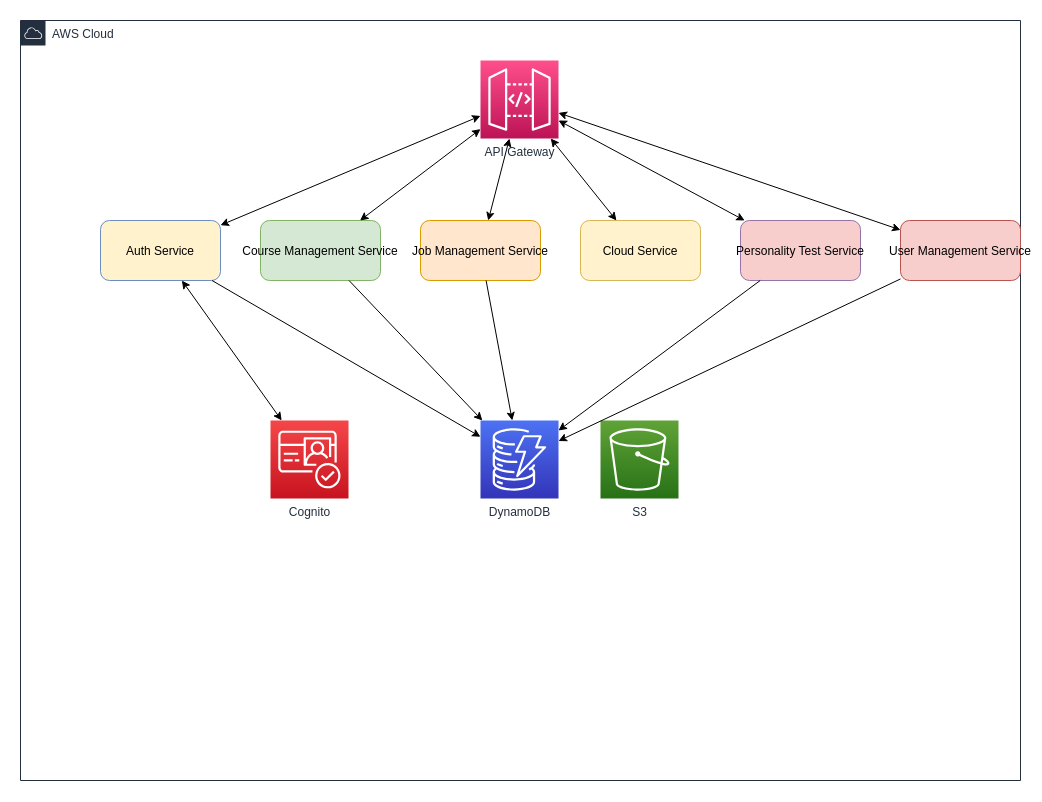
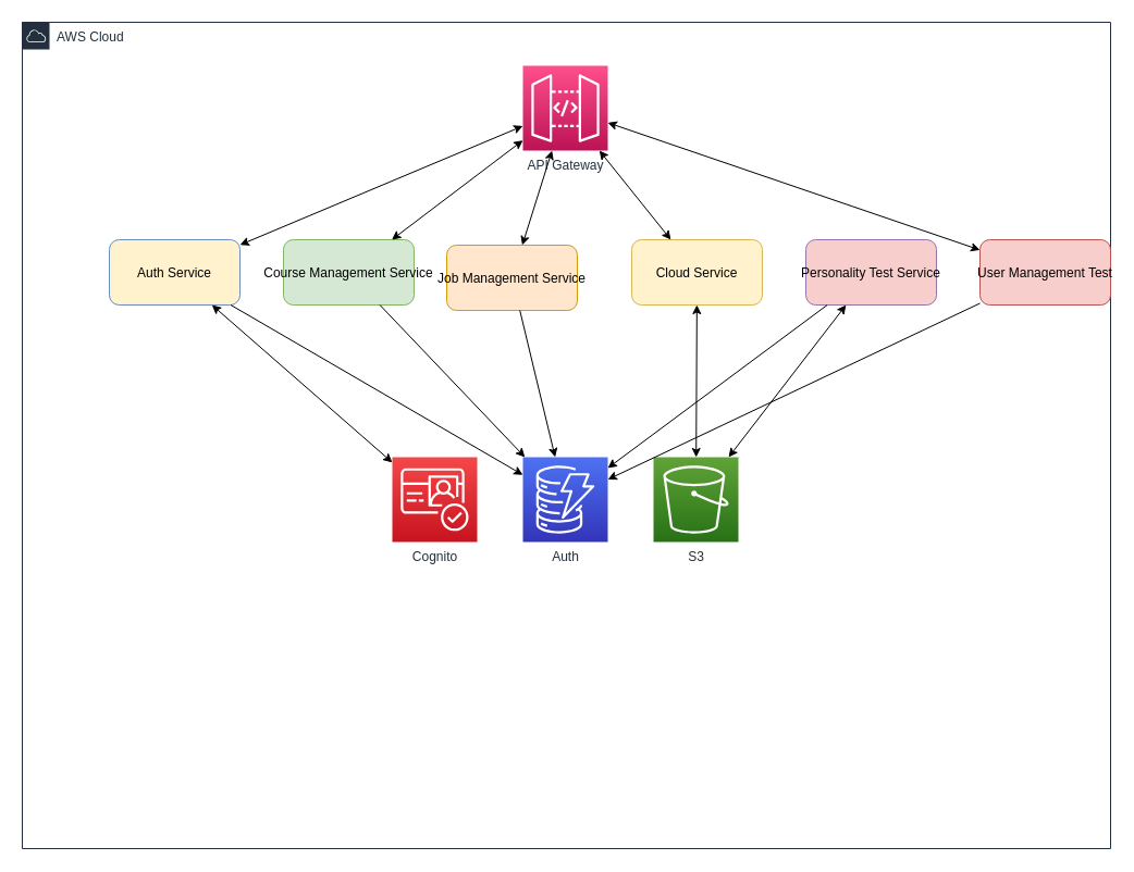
  <mxCell id="0" />
  <mxCell id="1" parent="0" />
  <mxCell id="2" value="AWS Cloud" style="points=[[0,0],[0.25,0],[0.5,0],[0.75,0],[1,0],[1,0.25],[1,0.5],[1,0.75],[1,1],[0.75,1],[0.5,1],[0.25,1],[0,1],[0,0.75],[0,0.5],[0,0.25]];outlineConnect=0;gradientColor=none;html=1;whiteSpace=wrap;fontSize=12;fontStyle=0;container=1;pointerEvents=0;collapsible=0;recursiveResize=0;shape=mxgraph.aws4.group;grIcon=mxgraph.aws4.group_aws_cloud;strokeColor=#232F3E;fillColor=none;verticalAlign=top;align=left;spacingLeft=30;fontColor=#232F3E;dashed=0;" vertex="1" parent="1"><mxGeometry x="20" y="20" width="1000" height="760" as="geometry" /></mxCell>
  <mxCell id="3" value="API Gateway" style="sketch=0;points=[[0,0,0],[0.25,0,0],[0.5,0,0],[0.75,0,0],[1,0,0],[0,1,0],[0.25,1,0],[0.5,1,0],[0.75,1,0],[1,1,0],[0,0.25,0],[0,0.5,0],[0,0.75,0],[1,0.25,0],[1,0.5,0],[1,0.75,0]];outlineConnect=0;fontColor=#232F3E;gradientColor=#FF4F8B;gradientDirection=north;fillColor=#BC1356;strokeColor=#ffffff;dashed=0;verticalLabelPosition=bottom;verticalAlign=top;align=center;html=1;fontSize=12;fontStyle=0;aspect=fixed;shape=mxgraph.aws4.resourceIcon;resIcon=mxgraph.aws4.api_gateway;" vertex="1" parent="2"><mxGeometry x="460" y="40" width="78" height="78" as="geometry" /></mxCell>
  <mxCell id="4" value="Auth Service" style="fillColor=#fff2cc;strokeColor=#6c8ebf;rounded=1;" vertex="1" parent="2"><mxGeometry x="80" y="200" width="120" height="60" as="geometry" /></mxCell>
  <mxCell id="5" value="Course Management Service" style="fillColor=#d5e8d4;strokeColor=#82b366;rounded=1;" vertex="1" parent="2"><mxGeometry x="240" y="200" width="120" height="60" as="geometry" /></mxCell>
- <mxCell id="6" value="Job Management Service" style="fillColor=#ffe6cc;strokeColor=#d79b00;rounded=1;" vertex="1" parent="2"><mxGeometry x="400" y="200" width="120" height="60" as="geometry" /></mxCell>
+ <mxCell id="6" value="Job Management Service" style="fillColor=#ffe6cc;strokeColor=#d79b00;rounded=1;" vertex="1" parent="2"><mxGeometry x="390" y="205" width="120" height="60" as="geometry" /></mxCell>
  <mxCell id="7" value="Cloud Service" style="fillColor=#fff2cc;strokeColor=#d6b656;rounded=1;" vertex="1" parent="2"><mxGeometry x="560" y="200" width="120" height="60" as="geometry" /></mxCell>
  <mxCell id="8" value="Personality Test Service" style="fillColor=#f8cecc;strokeColor=#9673a6;rounded=1;" vertex="1" parent="2"><mxGeometry x="720" y="200" width="120" height="60" as="geometry" /></mxCell>
- <mxCell id="9" value="User Management Service" style="fillColor=#f8cecc;strokeColor=#b85450;rounded=1;" vertex="1" parent="2"><mxGeometry x="880" y="200" width="120" height="60" as="geometry" /></mxCell>
- <mxCell id="10" value="DynamoDB" style="sketch=0;points=[[0,0,0],[0.25,0,0],[0.5,0,0],[0.75,0,0],[1,0,0],[0,1,0],[0.25,1,0],[0.5,1,0],[0.75,1,0],[1,1,0],[0,0.25,0],[0,0.5,0],[0,0.75,0],[1,0.25,0],[1,0.5,0],[1,0.75,0]];outlineConnect=0;fontColor=#232F3E;gradientColor=#4D72F3;gradientDirection=north;fillColor=#3334B9;strokeColor=#ffffff;dashed=0;verticalLabelPosition=bottom;verticalAlign=top;align=center;html=1;fontSize=12;fontStyle=0;aspect=fixed;shape=mxgraph.aws4.resourceIcon;resIcon=mxgraph.aws4.dynamodb;" vertex="1" parent="2"><mxGeometry x="460" y="400" width="78" height="78" as="geometry" /></mxCell>
+ <mxCell id="9" value="User Management Test" style="fillColor=#f8cecc;strokeColor=#b85450;rounded=1;" vertex="1" parent="2"><mxGeometry x="880" y="200" width="120" height="60" as="geometry" /></mxCell>
+ <mxCell id="10" value="Auth" style="sketch=0;points=[[0,0,0],[0.25,0,0],[0.5,0,0],[0.75,0,0],[1,0,0],[0,1,0],[0.25,1,0],[0.5,1,0],[0.75,1,0],[1,1,0],[0,0.25,0],[0,0.5,0],[0,0.75,0],[1,0.25,0],[1,0.5,0],[1,0.75,0]];outlineConnect=0;fontColor=#232F3E;gradientColor=#4D72F3;gradientDirection=north;fillColor=#3334B9;strokeColor=#ffffff;dashed=0;verticalLabelPosition=bottom;verticalAlign=top;align=center;html=1;fontSize=12;fontStyle=0;aspect=fixed;shape=mxgraph.aws4.resourceIcon;resIcon=mxgraph.aws4.dynamodb;" vertex="1" parent="2"><mxGeometry x="460" y="400" width="78" height="78" as="geometry" /></mxCell>
  <mxCell id="11" value="S3" style="sketch=0;points=[[0,0,0],[0.25,0,0],[0.5,0,0],[0.75,0,0],[1,0,0],[0,1,0],[0.25,1,0],[0.5,1,0],[0.75,1,0],[1,1,0],[0,0.25,0],[0,0.5,0],[0,0.75,0],[1,0.25,0],[1,0.5,0],[1,0.75,0]];outlineConnect=0;fontColor=#232F3E;gradientColor=#60A337;gradientDirection=north;fillColor=#277116;strokeColor=#ffffff;dashed=0;verticalLabelPosition=bottom;verticalAlign=top;align=center;html=1;fontSize=12;fontStyle=0;aspect=fixed;shape=mxgraph.aws4.resourceIcon;resIcon=mxgraph.aws4.s3;" vertex="1" parent="2"><mxGeometry x="580" y="400" width="78" height="78" as="geometry" /></mxCell>
- <mxCell id="12" value="Cognito" style="sketch=0;points=[[0,0,0],[0.25,0,0],[0.5,0,0],[0.75,0,0],[1,0,0],[0,1,0],[0.25,1,0],[0.5,1,0],[0.75,1,0],[1,1,0],[0,0.25,0],[0,0.5,0],[0,0.75,0],[1,0.25,0],[1,0.5,0],[1,0.75,0]];outlineConnect=0;fontColor=#232F3E;gradientColor=#F54749;gradientDirection=north;fillColor=#C7131F;strokeColor=#ffffff;dashed=0;verticalLabelPosition=bottom;verticalAlign=top;align=center;html=1;fontSize=12;fontStyle=0;aspect=fixed;shape=mxgraph.aws4.resourceIcon;resIcon=mxgraph.aws4.cognito;" vertex="1" parent="2"><mxGeometry x="250" y="400" width="78" height="78" as="geometry" /></mxCell>
+ <mxCell id="12" value="Cognito" style="sketch=0;points=[[0,0,0],[0.25,0,0],[0.5,0,0],[0.75,0,0],[1,0,0],[0,1,0],[0.25,1,0],[0.5,1,0],[0.75,1,0],[1,1,0],[0,0.25,0],[0,0.5,0],[0,0.75,0],[1,0.25,0],[1,0.5,0],[1,0.75,0]];outlineConnect=0;fontColor=#232F3E;gradientColor=#F54749;gradientDirection=north;fillColor=#C7131F;strokeColor=#ffffff;dashed=0;verticalLabelPosition=bottom;verticalAlign=top;align=center;html=1;fontSize=12;fontStyle=0;aspect=fixed;shape=mxgraph.aws4.resourceIcon;resIcon=mxgraph.aws4.cognito;" vertex="1" parent="2"><mxGeometry x="340" y="400" width="78" height="78" as="geometry" /></mxCell>
  <mxCell id="13" value="" style="endArrow=classic;startArrow=classic;html=1;" edge="1" parent="2" source="4" target="3"><mxGeometry width="50" height="50" relative="1" as="geometry" /></mxCell>
  <mxCell id="14" value="" style="endArrow=classic;startArrow=classic;html=1;" edge="1" parent="2" source="5" target="3"><mxGeometry width="50" height="50" relative="1" as="geometry" /></mxCell>
  <mxCell id="15" value="" style="endArrow=classic;startArrow=classic;html=1;" edge="1" parent="2" source="6" target="3"><mxGeometry width="50" height="50" relative="1" as="geometry" /></mxCell>
  <mxCell id="16" value="" style="endArrow=classic;startArrow=classic;html=1;" edge="1" parent="2" source="7" target="3"><mxGeometry width="50" height="50" relative="1" as="geometry" /></mxCell>
- <mxCell id="17" value="" style="endArrow=classic;startArrow=classic;html=1;" edge="1" parent="2" source="8" target="3"><mxGeometry width="50" height="50" relative="1" as="geometry" /></mxCell>
+ <mxCell id="17" value="" style="endArrow=classic;startArrow=classic;html=1;" edge="1" parent="2" source="8" target="11"><mxGeometry width="50" height="50" relative="1" as="geometry" /></mxCell>
  <mxCell id="18" value="" style="endArrow=classic;startArrow=classic;html=1;" edge="1" parent="2" source="9" target="3"><mxGeometry width="50" height="50" relative="1" as="geometry" /></mxCell>
  <mxCell id="19" value="" style="endArrow=classic;html=1;" edge="1" parent="2" source="4" target="10"><mxGeometry width="50" height="50" relative="1" as="geometry" /></mxCell>
  <mxCell id="20" value="" style="endArrow=classic;html=1;" edge="1" parent="2" source="5" target="10"><mxGeometry width="50" height="50" relative="1" as="geometry" /></mxCell>
  <mxCell id="21" value="" style="endArrow=classic;html=1;" edge="1" parent="2" source="6" target="10"><mxGeometry width="50" height="50" relative="1" as="geometry" /></mxCell>
  <mxCell id="22" value="" style="endArrow=classic;html=1;" edge="1" parent="2" source="8" target="10"><mxGeometry width="50" height="50" relative="1" as="geometry" /></mxCell>
  <mxCell id="23" value="" style="endArrow=classic;html=1;" edge="1" parent="2" source="9" target="10"><mxGeometry width="50" height="50" relative="1" as="geometry" /></mxCell>
+ <mxCell id="24" value="" style="endArrow=classic;startArrow=classic;html=1;" edge="1" parent="2" source="7" target="11"><mxGeometry width="50" height="50" relative="1" as="geometry" /></mxCell>
  <mxCell id="25" value="" style="endArrow=classic;startArrow=classic;html=1;" edge="1" parent="2" source="4" target="12"><mxGeometry width="50" height="50" relative="1" as="geometry" /></mxCell>
